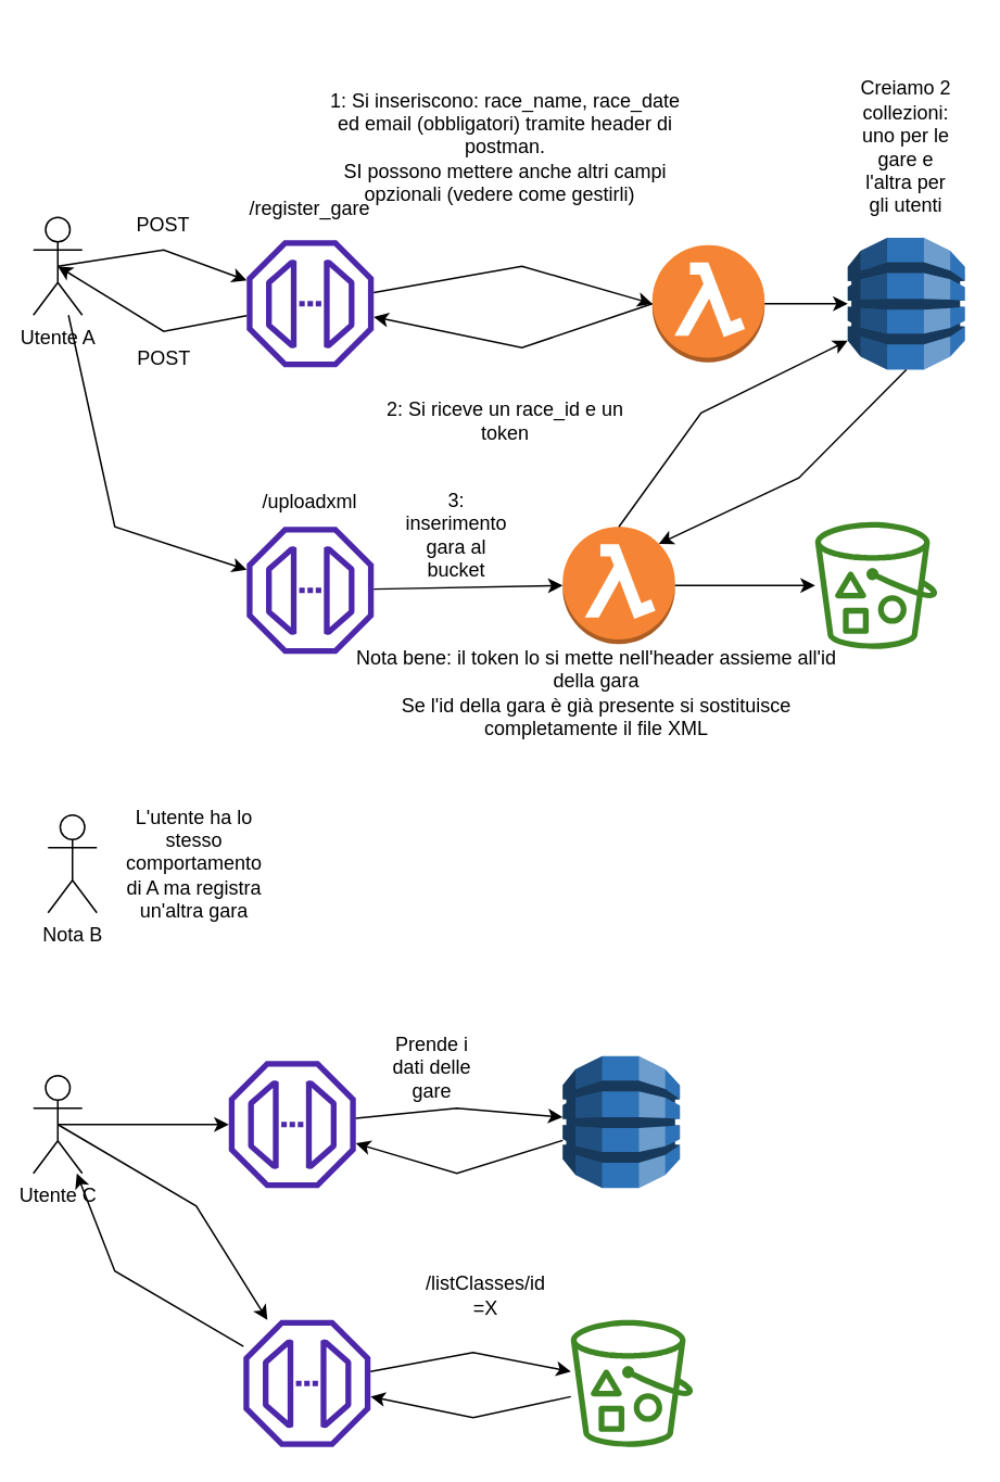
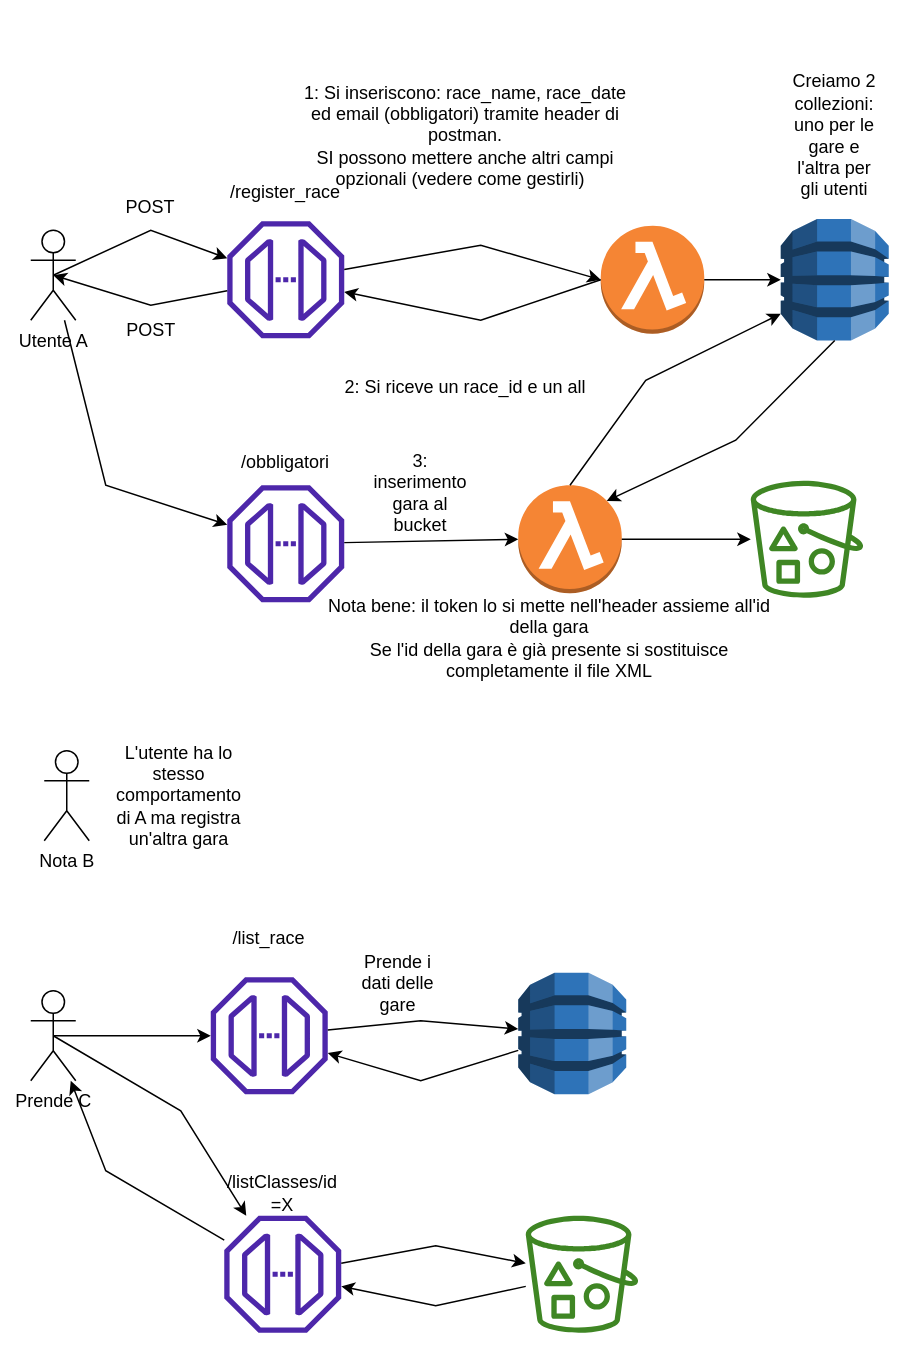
  <mxCell id="0" />
  <mxCell id="1" parent="0" />
  <mxCell id="2" value="" style="sketch=0;outlineConnect=0;fontColor=#232F3E;gradientColor=none;fillColor=#4D27AA;strokeColor=none;dashed=0;verticalLabelPosition=bottom;verticalAlign=top;align=center;html=1;fontSize=12;fontStyle=0;aspect=fixed;pointerEvents=1;shape=mxgraph.aws4.endpoint;" vertex="1" parent="1"><mxGeometry x="151" y="147" width="78" height="78" as="geometry" /></mxCell>
- <mxCell id="3" value="/register_gare" style="text;html=1;strokeColor=none;fillColor=none;align=center;verticalAlign=middle;whiteSpace=wrap;rounded=0;" vertex="1" parent="1"><mxGeometry x="160" y="113" width="60" height="30" as="geometry" /></mxCell>
+ <mxCell id="3" value="/register_race" style="text;html=1;strokeColor=none;fillColor=none;align=center;verticalAlign=middle;whiteSpace=wrap;rounded=0;" vertex="1" parent="1"><mxGeometry x="160" y="113" width="60" height="30" as="geometry" /></mxCell>
  <mxCell id="4" value="1: Si inseriscono: race_name, race_date ed email (obbligatori) tramite header di postman.&lt;br&gt;SI possono mettere anche altri campi opzionali (vedere come gestirli)&amp;nbsp;&amp;nbsp;" style="text;html=1;strokeColor=none;fillColor=none;align=center;verticalAlign=middle;whiteSpace=wrap;rounded=0;" vertex="1" parent="1"><mxGeometry x="195" y="20" width="230" height="140" as="geometry" /></mxCell>
  <mxCell id="5" value="" style="outlineConnect=0;dashed=0;verticalLabelPosition=bottom;verticalAlign=top;align=center;html=1;shape=mxgraph.aws3.lambda_function;fillColor=#F58534;gradientColor=none;" vertex="1" parent="1"><mxGeometry x="400" y="150" width="69" height="72" as="geometry" /></mxCell>
  <mxCell id="6" value="" style="endArrow=classic;html=1;rounded=0;entryX=0;entryY=0.5;entryDx=0;entryDy=0;entryPerimeter=0;" edge="1" parent="1" source="2" target="5"><mxGeometry width="50" height="50" relative="1" as="geometry"><mxPoint x="270" y="293" as="sourcePoint" /><mxPoint x="320" y="243" as="targetPoint" /><Array as="points"><mxPoint x="320" y="163" /></Array></mxGeometry></mxCell>
- <mxCell id="7" value="Utente A" style="shape=umlActor;verticalLabelPosition=bottom;verticalAlign=top;html=1;outlineConnect=0;" vertex="1" parent="1"><mxGeometry x="20" y="133" width="30" height="60" as="geometry" /></mxCell>
+ <mxCell id="7" value="Utente A" style="shape=umlActor;verticalLabelPosition=bottom;verticalAlign=top;html=1;outlineConnect=0;" vertex="1" parent="1"><mxGeometry x="20" y="153" width="30" height="60" as="geometry" /></mxCell>
  <mxCell id="8" value="" style="endArrow=classic;html=1;rounded=0;exitX=0.5;exitY=0.5;exitDx=0;exitDy=0;exitPerimeter=0;" edge="1" parent="1" source="7" target="2"><mxGeometry width="50" height="50" relative="1" as="geometry"><mxPoint x="210" y="293" as="sourcePoint" /><mxPoint x="260" y="243" as="targetPoint" /><Array as="points"><mxPoint x="100" y="153" /></Array></mxGeometry></mxCell>
  <mxCell id="9" value="" style="endArrow=classic;html=1;rounded=0;exitX=0;exitY=0.5;exitDx=0;exitDy=0;exitPerimeter=0;" edge="1" parent="1" source="5" target="2"><mxGeometry width="50" height="50" relative="1" as="geometry"><mxPoint x="290" y="303" as="sourcePoint" /><mxPoint x="340" y="253" as="targetPoint" /><Array as="points"><mxPoint x="320" y="213" /></Array></mxGeometry></mxCell>
  <mxCell id="10" value="" style="endArrow=classic;html=1;rounded=0;entryX=0.5;entryY=0.5;entryDx=0;entryDy=0;entryPerimeter=0;" edge="1" parent="1" source="2" target="7"><mxGeometry width="50" height="50" relative="1" as="geometry"><mxPoint x="160" y="253" as="sourcePoint" /><mxPoint x="270" y="253" as="targetPoint" /><Array as="points"><mxPoint x="100" y="203" /></Array></mxGeometry></mxCell>
- <mxCell id="11" value="2: Si riceve un race_id e un token" style="text;html=1;strokeColor=none;fillColor=none;align=center;verticalAlign=middle;whiteSpace=wrap;rounded=0;" vertex="1" parent="1"><mxGeometry x="220" y="243" width="180" height="30" as="geometry" /></mxCell>
+ <mxCell id="11" value="2: Si riceve un race_id e un all" style="text;html=1;strokeColor=none;fillColor=none;align=center;verticalAlign=middle;whiteSpace=wrap;rounded=0;" vertex="1" parent="1"><mxGeometry x="220" y="243" width="180" height="30" as="geometry" /></mxCell>
  <mxCell id="12" value="" style="outlineConnect=0;dashed=0;verticalLabelPosition=bottom;verticalAlign=top;align=center;html=1;shape=mxgraph.aws3.dynamo_db;fillColor=#2E73B8;gradientColor=none;" vertex="1" parent="1"><mxGeometry x="520" y="145.5" width="72" height="81" as="geometry" /></mxCell>
  <mxCell id="13" value="" style="endArrow=classic;html=1;rounded=0;entryX=0;entryY=0.5;entryDx=0;entryDy=0;entryPerimeter=0;exitX=1;exitY=0.5;exitDx=0;exitDy=0;exitPerimeter=0;" edge="1" parent="1" source="5" target="12"><mxGeometry width="50" height="50" relative="1" as="geometry"><mxPoint x="300" y="293" as="sourcePoint" /><mxPoint x="350" y="243" as="targetPoint" /></mxGeometry></mxCell>
  <mxCell id="14" value="" style="sketch=0;outlineConnect=0;fontColor=#232F3E;gradientColor=none;fillColor=#4D27AA;strokeColor=none;dashed=0;verticalLabelPosition=bottom;verticalAlign=top;align=center;html=1;fontSize=12;fontStyle=0;aspect=fixed;pointerEvents=1;shape=mxgraph.aws4.endpoint;" vertex="1" parent="1"><mxGeometry x="151" y="323" width="78" height="78" as="geometry" /></mxCell>
  <mxCell id="15" value="" style="endArrow=classic;html=1;rounded=0;" edge="1" parent="1" source="7" target="14"><mxGeometry width="50" height="50" relative="1" as="geometry"><mxPoint x="190" y="243" as="sourcePoint" /><mxPoint x="240" y="193" as="targetPoint" /><Array as="points"><mxPoint x="70" y="323" /></Array></mxGeometry></mxCell>
- <mxCell id="16" value="/uploadxml" style="text;html=1;strokeColor=none;fillColor=none;align=center;verticalAlign=middle;whiteSpace=wrap;rounded=0;" vertex="1" parent="1"><mxGeometry x="160" y="263" width="60" height="90" as="geometry" /></mxCell>
+ <mxCell id="16" value="/obbligatori" style="text;html=1;strokeColor=none;fillColor=none;align=center;verticalAlign=middle;whiteSpace=wrap;rounded=0;" vertex="1" parent="1"><mxGeometry x="160" y="263" width="60" height="90" as="geometry" /></mxCell>
  <mxCell id="17" value="" style="outlineConnect=0;dashed=0;verticalLabelPosition=bottom;verticalAlign=top;align=center;html=1;shape=mxgraph.aws3.lambda_function;fillColor=#F58534;gradientColor=none;" vertex="1" parent="1"><mxGeometry x="345" y="323" width="69" height="72" as="geometry" /></mxCell>
  <mxCell id="18" value="" style="sketch=0;outlineConnect=0;fontColor=#232F3E;gradientColor=none;fillColor=#3F8624;strokeColor=none;dashed=0;verticalLabelPosition=bottom;verticalAlign=top;align=center;html=1;fontSize=12;fontStyle=0;aspect=fixed;pointerEvents=1;shape=mxgraph.aws4.bucket_with_objects;" vertex="1" parent="1"><mxGeometry x="500" y="320" width="75" height="78" as="geometry" /></mxCell>
  <mxCell id="19" value="" style="endArrow=classic;html=1;rounded=0;entryX=0;entryY=0.5;entryDx=0;entryDy=0;entryPerimeter=0;" edge="1" parent="1" source="14" target="17"><mxGeometry width="50" height="50" relative="1" as="geometry"><mxPoint x="280" y="103" as="sourcePoint" /><mxPoint x="330" y="53" as="targetPoint" /></mxGeometry></mxCell>
  <mxCell id="20" value="" style="endArrow=classic;html=1;rounded=0;exitX=1;exitY=0.5;exitDx=0;exitDy=0;exitPerimeter=0;" edge="1" parent="1" source="17" target="18"><mxGeometry width="50" height="50" relative="1" as="geometry"><mxPoint x="310" y="173" as="sourcePoint" /><mxPoint x="360" y="123" as="targetPoint" /></mxGeometry></mxCell>
  <mxCell id="21" value="3: inserimento gara al bucket" style="text;html=1;strokeColor=none;fillColor=none;align=center;verticalAlign=middle;whiteSpace=wrap;rounded=0;" vertex="1" parent="1"><mxGeometry x="250" y="313" width="60" height="30" as="geometry" /></mxCell>
  <mxCell id="22" value="Nota bene: il token lo si mette nell'header assieme all'id della gara&lt;br&gt;Se l'id della gara è già presente si sostituisce completamente il file XML" style="text;html=1;strokeColor=none;fillColor=none;align=center;verticalAlign=middle;whiteSpace=wrap;rounded=0;" vertex="1" parent="1"><mxGeometry x="206" y="410" width="320" height="30" as="geometry" /></mxCell>
  <mxCell id="23" value="" style="endArrow=classic;html=1;rounded=0;entryX=0;entryY=0.78;entryDx=0;entryDy=0;entryPerimeter=0;exitX=0.5;exitY=0;exitDx=0;exitDy=0;exitPerimeter=0;" edge="1" parent="1" source="17" target="12"><mxGeometry width="50" height="50" relative="1" as="geometry"><mxPoint x="310" y="263" as="sourcePoint" /><mxPoint x="360" y="213" as="targetPoint" /><Array as="points"><mxPoint x="430" y="253" /></Array></mxGeometry></mxCell>
  <mxCell id="24" value="" style="endArrow=classic;html=1;rounded=0;entryX=0.855;entryY=0.145;entryDx=0;entryDy=0;entryPerimeter=0;exitX=0.5;exitY=1;exitDx=0;exitDy=0;exitPerimeter=0;" edge="1" parent="1" source="12" target="17"><mxGeometry width="50" height="50" relative="1" as="geometry"><mxPoint x="310" y="263" as="sourcePoint" /><mxPoint x="360" y="213" as="targetPoint" /><Array as="points"><mxPoint x="490" y="293" /></Array></mxGeometry></mxCell>
  <mxCell id="25" value="Nota B" style="shape=umlActor;verticalLabelPosition=bottom;verticalAlign=top;html=1;outlineConnect=0;" vertex="1" parent="1"><mxGeometry x="29" y="500" width="30" height="60" as="geometry" /></mxCell>
  <mxCell id="26" value="L'utente ha lo stesso comportamento di A ma registra un'altra gara" style="text;html=1;strokeColor=none;fillColor=none;align=center;verticalAlign=middle;whiteSpace=wrap;rounded=0;" vertex="1" parent="1"><mxGeometry x="89" y="515" width="60" height="30" as="geometry" /></mxCell>
  <mxCell id="27" value="Creiamo 2 collezioni: uno per le gare e l'altra per gli utenti" style="text;html=1;strokeColor=none;fillColor=none;align=center;verticalAlign=middle;whiteSpace=wrap;rounded=0;" vertex="1" parent="1"><mxGeometry x="526" y="52.5" width="60" height="75" as="geometry" /></mxCell>
- <mxCell id="28" value="Utente C" style="shape=umlActor;verticalLabelPosition=bottom;verticalAlign=top;html=1;outlineConnect=0;" vertex="1" parent="1"><mxGeometry x="20" y="660" width="30" height="60" as="geometry" /></mxCell>
+ <mxCell id="28" value="Prende C" style="shape=umlActor;verticalLabelPosition=bottom;verticalAlign=top;html=1;outlineConnect=0;" vertex="1" parent="1"><mxGeometry x="20" y="660" width="30" height="60" as="geometry" /></mxCell>
  <mxCell id="29" value="" style="sketch=0;outlineConnect=0;fontColor=#232F3E;gradientColor=none;fillColor=#4D27AA;strokeColor=none;dashed=0;verticalLabelPosition=bottom;verticalAlign=top;align=center;html=1;fontSize=12;fontStyle=0;aspect=fixed;pointerEvents=1;shape=mxgraph.aws4.endpoint;" vertex="1" parent="1"><mxGeometry x="140" y="651" width="78" height="78" as="geometry" /></mxCell>
+ <mxCell id="30" value="/list_race" style="text;html=1;strokeColor=none;fillColor=none;align=center;verticalAlign=middle;whiteSpace=wrap;rounded=0;" vertex="1" parent="1"><mxGeometry x="149" y="610" width="60" height="30" as="geometry" /></mxCell>
  <mxCell id="31" value="" style="outlineConnect=0;dashed=0;verticalLabelPosition=bottom;verticalAlign=top;align=center;html=1;shape=mxgraph.aws3.dynamo_db;fillColor=#2E73B8;gradientColor=none;" vertex="1" parent="1"><mxGeometry x="345" y="648" width="72" height="81" as="geometry" /></mxCell>
  <mxCell id="32" value="" style="endArrow=classic;html=1;rounded=0;" edge="1" parent="1" source="29" target="31"><mxGeometry width="50" height="50" relative="1" as="geometry"><mxPoint x="290" y="660" as="sourcePoint" /><mxPoint x="340" y="610" as="targetPoint" /><Array as="points"><mxPoint x="280" y="680" /></Array></mxGeometry></mxCell>
  <mxCell id="33" value="" style="endArrow=classic;html=1;rounded=0;exitX=0.5;exitY=0.5;exitDx=0;exitDy=0;exitPerimeter=0;" edge="1" parent="1" source="28" target="29"><mxGeometry width="50" height="50" relative="1" as="geometry"><mxPoint x="290" y="660" as="sourcePoint" /><mxPoint x="340" y="610" as="targetPoint" /></mxGeometry></mxCell>
  <mxCell id="34" value="Prende i dati delle gare" style="text;html=1;strokeColor=none;fillColor=none;align=center;verticalAlign=middle;whiteSpace=wrap;rounded=0;" vertex="1" parent="1"><mxGeometry x="235" y="640" width="60" height="30" as="geometry" /></mxCell>
  <mxCell id="35" value="" style="sketch=0;outlineConnect=0;fontColor=#232F3E;gradientColor=none;fillColor=#3F8624;strokeColor=none;dashed=0;verticalLabelPosition=bottom;verticalAlign=top;align=center;html=1;fontSize=12;fontStyle=0;aspect=fixed;pointerEvents=1;shape=mxgraph.aws4.bucket_with_objects;" vertex="1" parent="1"><mxGeometry x="350" y="810" width="75" height="78" as="geometry" /></mxCell>
  <mxCell id="36" value="" style="sketch=0;outlineConnect=0;fontColor=#232F3E;gradientColor=none;fillColor=#4D27AA;strokeColor=none;dashed=0;verticalLabelPosition=bottom;verticalAlign=top;align=center;html=1;fontSize=12;fontStyle=0;aspect=fixed;pointerEvents=1;shape=mxgraph.aws4.endpoint;" vertex="1" parent="1"><mxGeometry x="149" y="810" width="78" height="78" as="geometry" /></mxCell>
  <mxCell id="37" value="" style="endArrow=classic;html=1;rounded=0;" edge="1" parent="1" source="36" target="35"><mxGeometry width="50" height="50" relative="1" as="geometry"><mxPoint x="290" y="650" as="sourcePoint" /><mxPoint x="340" y="600" as="targetPoint" /><Array as="points"><mxPoint x="290" y="830" /></Array></mxGeometry></mxCell>
  <mxCell id="38" value="" style="endArrow=classic;html=1;rounded=0;exitX=0.5;exitY=0.5;exitDx=0;exitDy=0;exitPerimeter=0;" edge="1" parent="1" source="28" target="36"><mxGeometry width="50" height="50" relative="1" as="geometry"><mxPoint x="290" y="650" as="sourcePoint" /><mxPoint x="340" y="600" as="targetPoint" /><Array as="points"><mxPoint x="120" y="740" /></Array></mxGeometry></mxCell>
- <mxCell id="39" value="/listClasses/id =X" style="text;html=1;strokeColor=none;fillColor=none;align=center;verticalAlign=middle;whiteSpace=wrap;rounded=0;" vertex="1" parent="1"><mxGeometry x="268" y="780" width="60" height="30" as="geometry" /></mxCell>
+ <mxCell id="39" value="/listClasses/id =X" style="text;html=1;strokeColor=none;fillColor=none;align=center;verticalAlign=middle;whiteSpace=wrap;rounded=0;" vertex="1" parent="1"><mxGeometry x="158" y="780" width="60" height="30" as="geometry" /></mxCell>
  <mxCell id="40" value="" style="endArrow=classic;html=1;rounded=0;" edge="1" parent="1" source="31" target="29"><mxGeometry width="50" height="50" relative="1" as="geometry"><mxPoint x="290" y="640" as="sourcePoint" /><mxPoint x="340" y="590" as="targetPoint" /><Array as="points"><mxPoint x="280" y="720" /></Array></mxGeometry></mxCell>
  <mxCell id="41" value="" style="endArrow=classic;html=1;rounded=0;" edge="1" parent="1" source="36" target="28"><mxGeometry width="50" height="50" relative="1" as="geometry"><mxPoint x="290" y="460" as="sourcePoint" /><mxPoint x="340" y="410" as="targetPoint" /><Array as="points"><mxPoint x="70" y="780" /></Array></mxGeometry></mxCell>
  <mxCell id="42" value="" style="endArrow=classic;html=1;rounded=0;" edge="1" parent="1" source="35" target="36"><mxGeometry width="50" height="50" relative="1" as="geometry"><mxPoint x="290" y="460" as="sourcePoint" /><mxPoint x="340" y="410" as="targetPoint" /><Array as="points"><mxPoint x="290" y="870" /></Array></mxGeometry></mxCell>
  <mxCell id="43" value="POST" style="text;html=1;strokeColor=none;fillColor=none;align=center;verticalAlign=middle;whiteSpace=wrap;rounded=0;" vertex="1" parent="1"><mxGeometry x="70" y="123" width="60" height="30" as="geometry" /></mxCell>
  <mxCell id="44" value="POST" style="text;html=1;align=center;verticalAlign=middle;resizable=0;points=[];autosize=1;strokeColor=none;fillColor=none;" vertex="1" parent="1"><mxGeometry x="75" y="210" width="50" height="20" as="geometry" /></mxCell>
